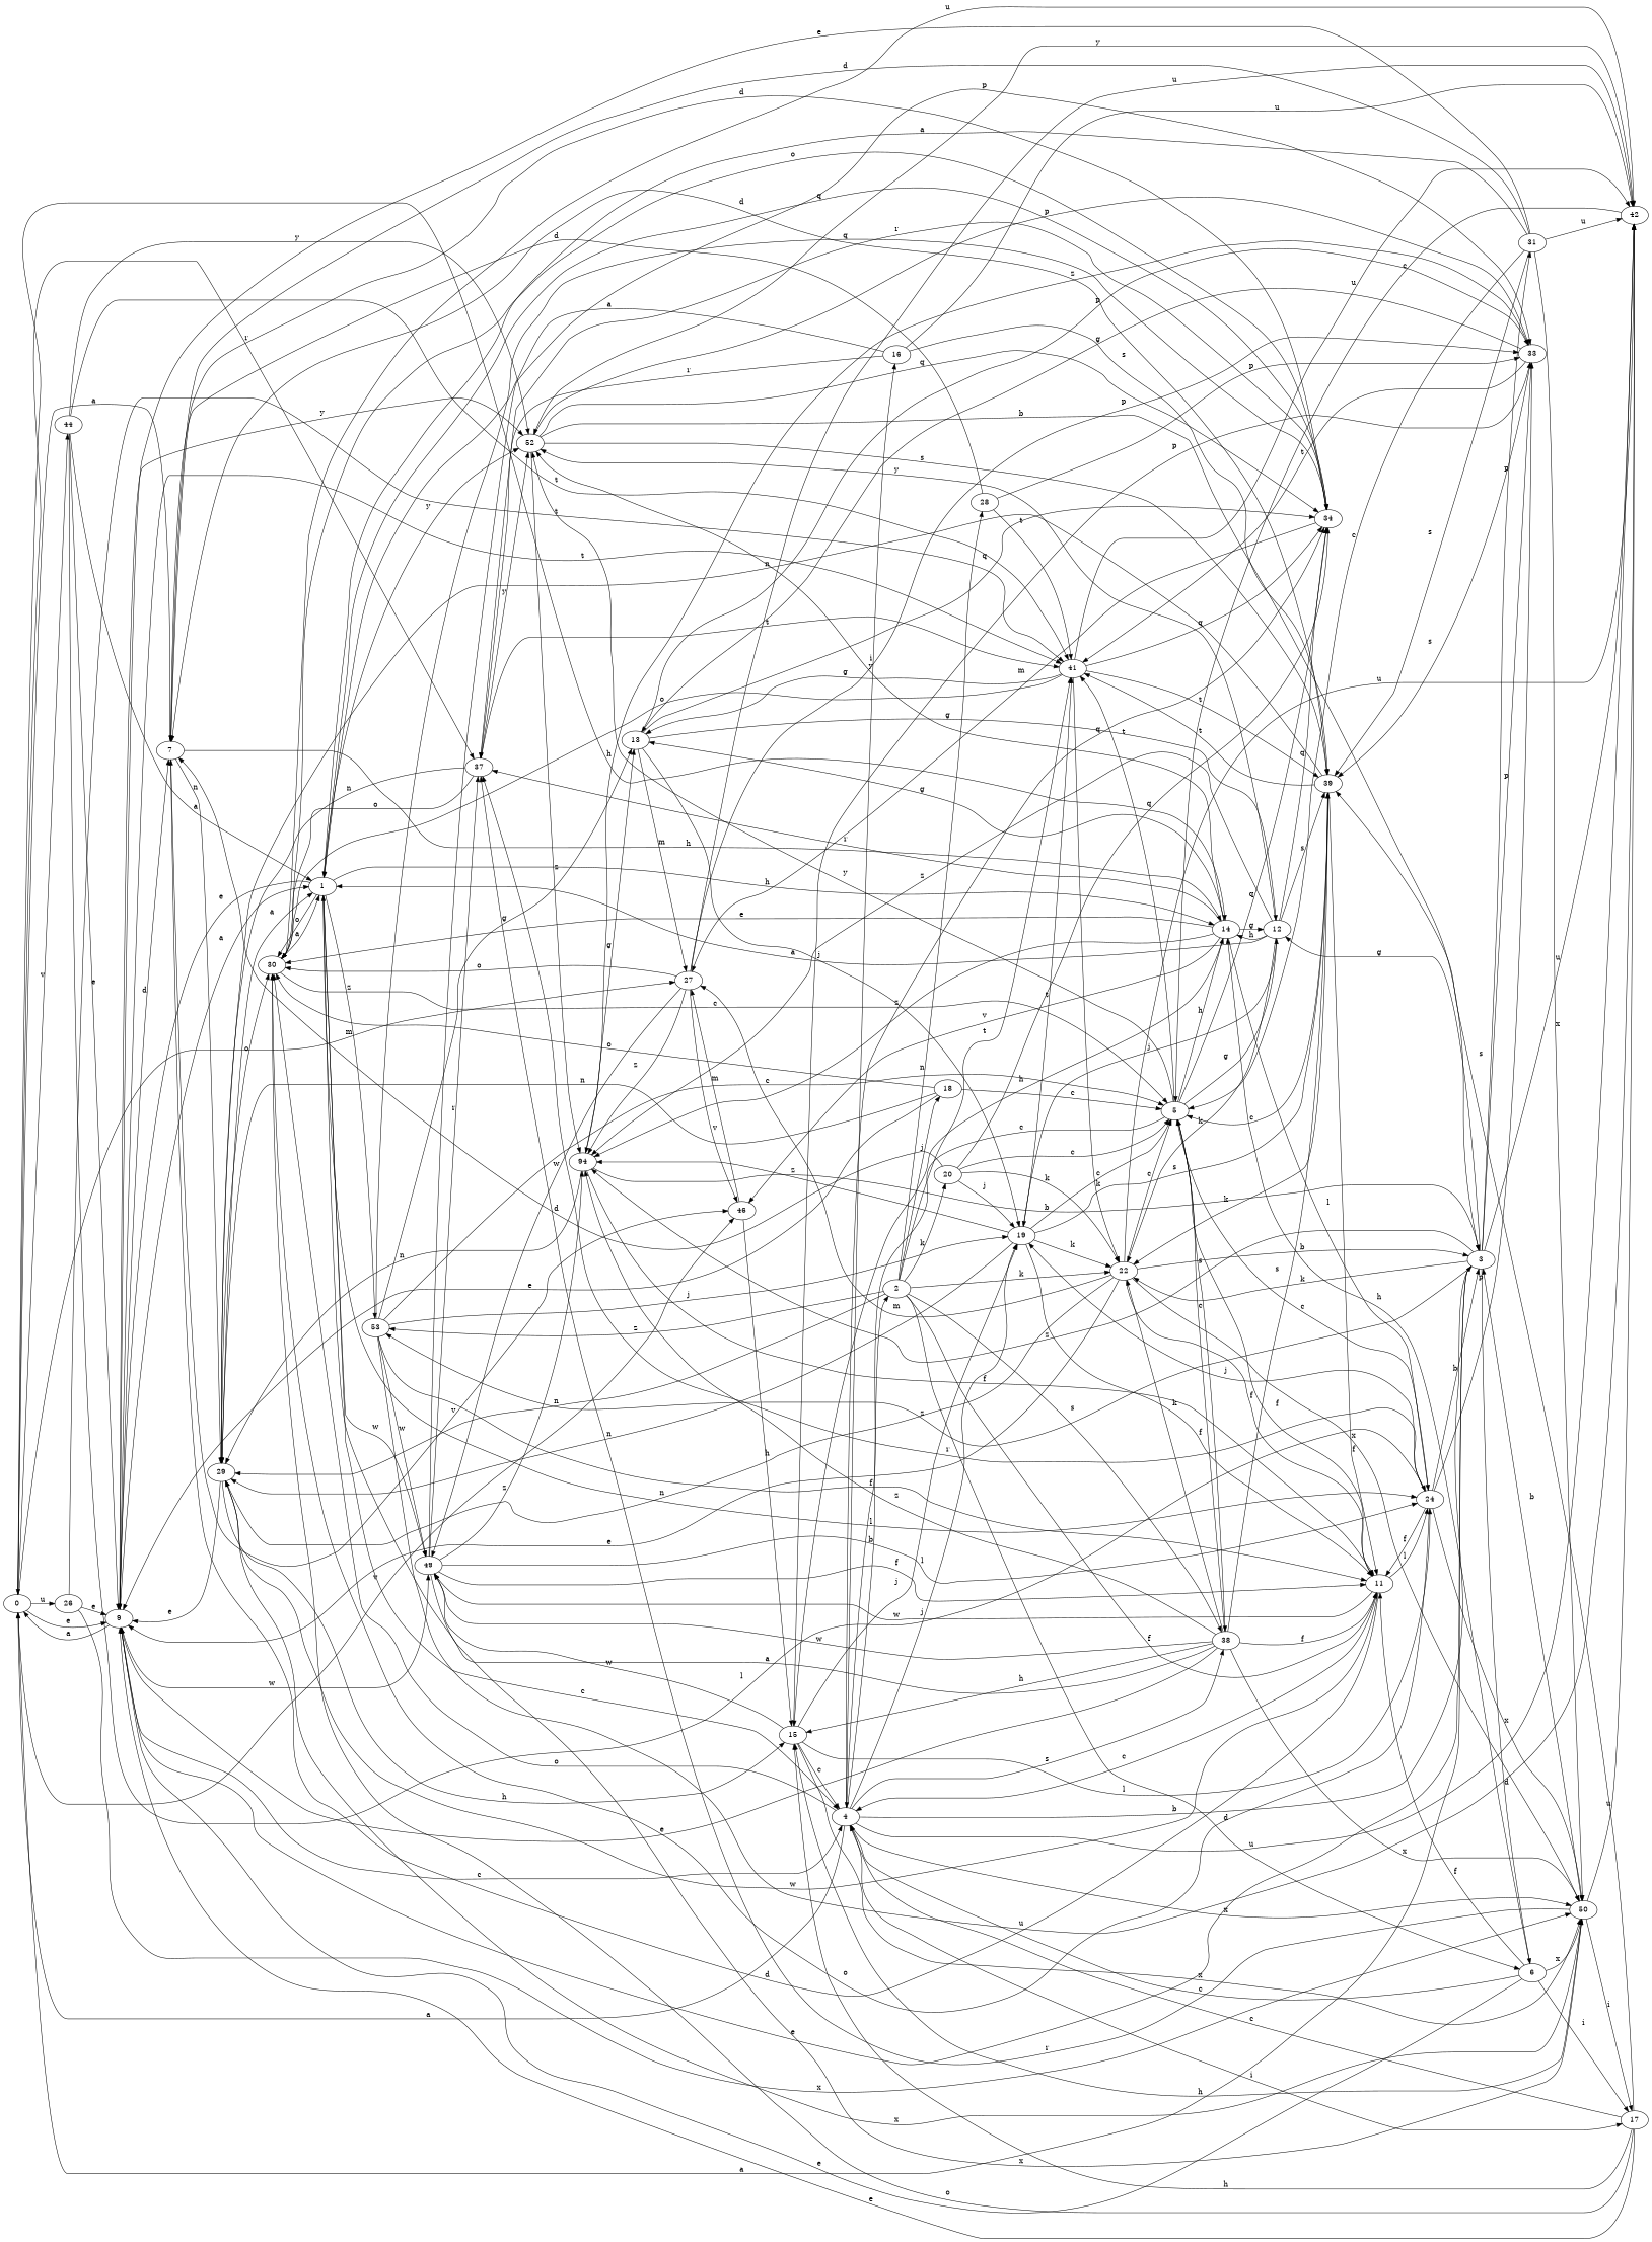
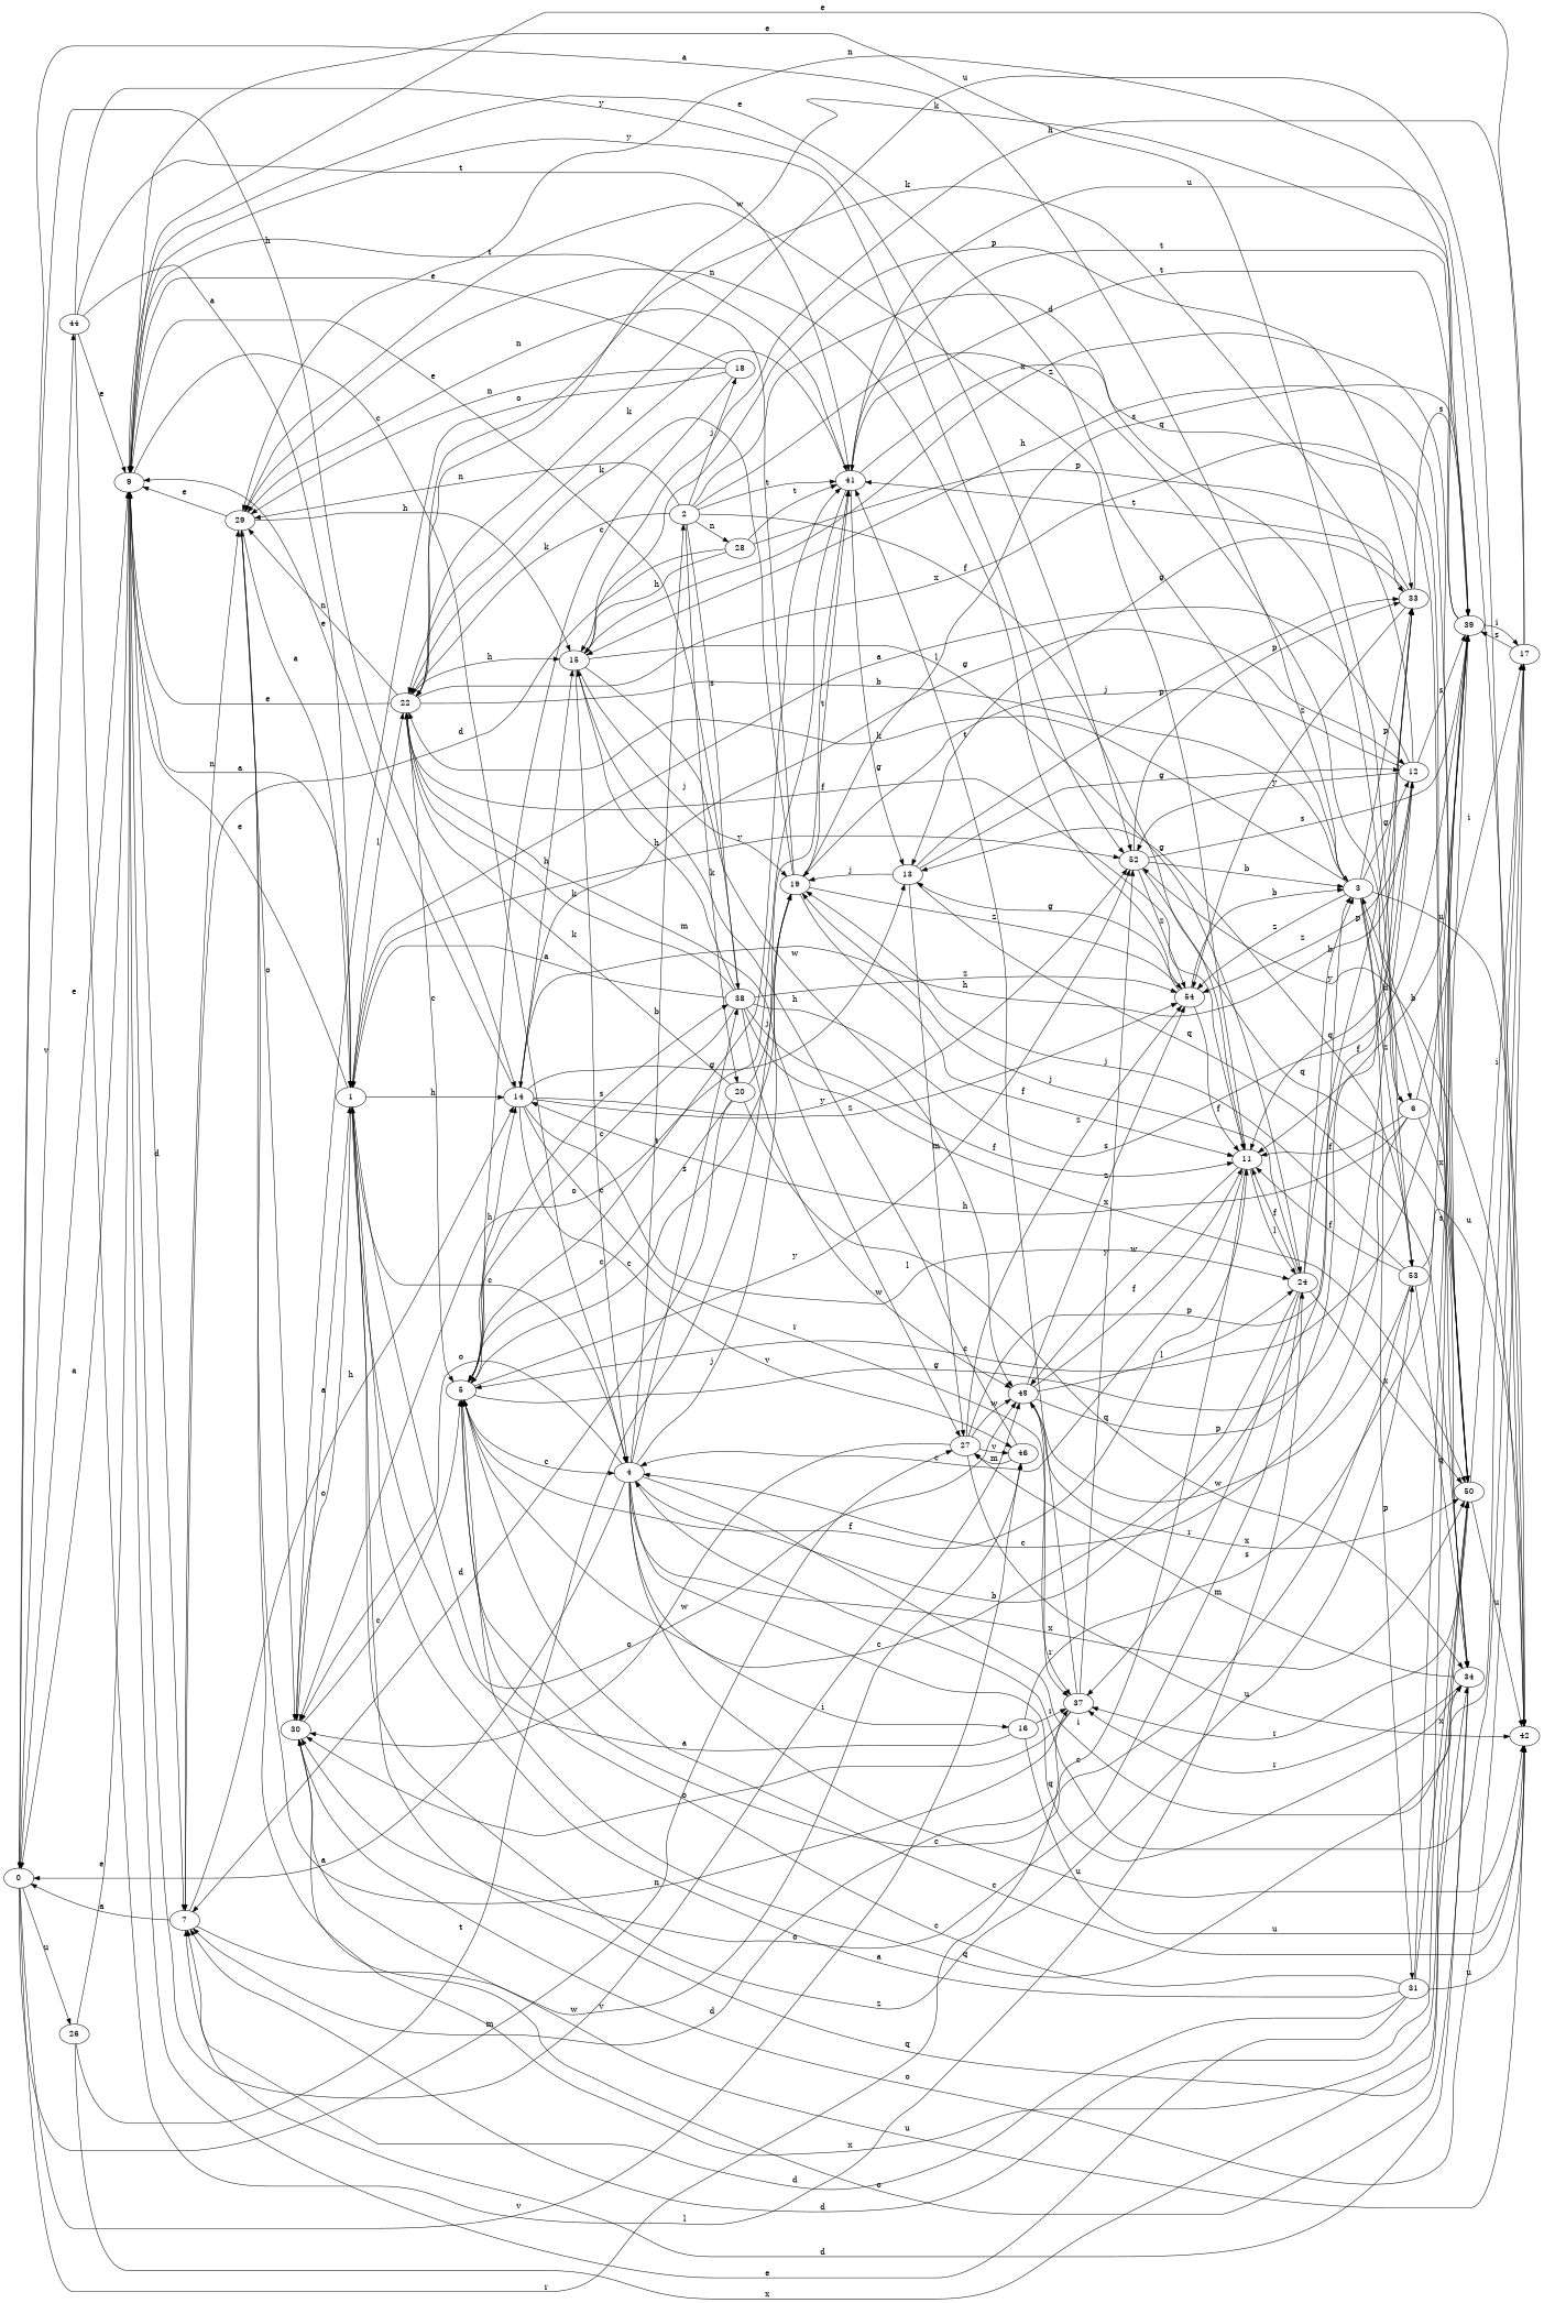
  strict digraph {
    rankdir=LR
    0
    9
    14
    26
    27
    37
    44
    46
    1
    4
    49
    52
    41
    7
    24
    12
-   54 [label=94]
+   54
    13
    15
    50
    30
    33
    42
    29
    34
    53
    2
    38
    3
    16
    17
    19
    11
    5
    39
    6
    18
    20
    22
    28
    31
    0 -> 9 [label=e]
    0 -> 14 [label=h]
    0 -> 26 [label=u]
    0 -> 27 [label=m]
    0 -> 37 [label=r]
    0 -> 44 [label=v]
    0 -> 46 [label=v]
    9 -> 0 [label=a]
    9 -> 1 [label=a]
    9 -> 4 [label=c]
    9 -> 49 [label=w]
    9 -> 52 [label=y]
    9 -> 41 [label=t]
    9 -> 7 [label=d]
-   14 -> 30 [label=e]
+   14 -> 9 [label=e]
    14 -> 37 [label=r]
    14 -> 46 [label=v]
    14 -> 52 [label=y]
    14 -> 24 [label=l]
    14 -> 12 [label=g]
    14 -> 54 [label=z]
    14 -> 13 [label=g]
    14 -> 15 [label=h]
    26 -> 9 [label=e]
    26 -> 41 [label=t]
    26 -> 50 [label=x]
    27 -> 46 [label=v]
    27 -> 49 [label=w]
    27 -> 54 [label=z]
    27 -> 30 [label=o]
    27 -> 33 [label=p]
    27 -> 42 [label=u]
    37 -> 52 [label=y]
    37 -> 41 [label=t]
    37 -> 30 [label=o]
    37 -> 29 [label=n]
    44 -> 9 [label=e]
    44 -> 1 [label=a]
    44 -> 52 [label=y]
    44 -> 41 [label=t]
    44 -> 24 [label=l]
    46 -> 27 [label=m]
    46 -> 15 [label=h]
    1 -> 9 [label=e]
    1 -> 14 [label=h]
    1 -> 4 [label=c]
    1 -> 49 [label=w]
    1 -> 52 [label=y]
-   1 -> 24 [label=l]
+   1 -> 22 [label=l]
    1 -> 30 [label=o]
    1 -> 34 [label=q]
    1 -> 53 [label=z]
    4 -> 0 [label=a]
    4 -> 50 [label=x]
    4 -> 30 [label=o]
    4 -> 42 [label=u]
    4 -> 34 [label=q]
    4 -> 2 [label=b]
    4 -> 38 [label=s]
    4 -> 3 [label=b]
    4 -> 16 [label=i]
    4 -> 17 [label=i]
    4 -> 19 [label=j]
    49 -> 37 [label=r]
    49 -> 24 [label=l]
    49 -> 54 [label=z]
    49 -> 50 [label=x]
    49 -> 33 [label=p]
    49 -> 11 [label=f]
    52 -> 54 [label=z]
    52 -> 33 [label=p]
    52 -> 34 [label=q]
    52 -> 3 [label=b]
    52 -> 39 [label=s]
    41 -> 13 [label=g]
    41 -> 30 [label=o]
    41 -> 42 [label=u]
    41 -> 34 [label=q]
    41 -> 39 [label=t]
    41 -> 22 [label=k]
    7 -> 0 [label=a]
    7 -> 14 [label=h]
    7 -> 46 [label=v]
    7 -> 29 [label=n]
    24 -> 37 [label=r]
    24 -> 50 [label=x]
    24 -> 30 [label=o]
    24 -> 33 [label=p]
    24 -> 3 [label=b]
    24 -> 19 [label=j]
    24 -> 11 [label=f]
    24 -> 5 [label=c]
    12 -> 14 [label=h]
    12 -> 1 [label=a]
    12 -> 52 [label=y]
    12 -> 54 [label=z]
-   12 -> 34 [label=q]
+   12 -> 11 [label=q]
    12 -> 19 [label=j]
    12 -> 39 [label=s]
    12 -> 22 [label=k]
    54 -> 13 [label=g]
    54 -> 29 [label=n]
    54 -> 3 [label=b]
    54 -> 11 [label=f]
    13 -> 27 [label=m]
    13 -> 12 [label=g]
    13 -> 33 [label=p]
    13 -> 34 [label=q]
    13 -> 19 [label=j]
    15 -> 4 [label=c]
    15 -> 49 [label=w]
    15 -> 24 [label=l]
    15 -> 50 [label=x]
    15 -> 33 [label=p]
    15 -> 19 [label=j]
    50 -> 37 [label=r]
    50 -> 15 [label=h]
    50 -> 42 [label=u]
    50 -> 3 [label=b]
    50 -> 17 [label=i]
    30 -> 1 [label=a]
    30 -> 42 [label=u]
    30 -> 5 [label=c]
    33 -> 41 [label=t]
    33 -> 54 [label=z]
    33 -> 13 [label=g]
    33 -> 39 [label=s]
    42 -> 52 [label=y]
    42 -> 5 [label=c]
    29 -> 9 [label=e]
    29 -> 1 [label=a]
    29 -> 15 [label=h]
    29 -> 50 [label=x]
    29 -> 30 [label=o]
    34 -> 27 [label=m]
    34 -> 37 [label=r]
    34 -> 7 [label=d]
    34 -> 30 [label=o]
    53 -> 49 [label=w]
    53 -> 13 [label=g]
    53 -> 42 [label=u]
    53 -> 34 [label=q]
    53 -> 19 [label=j]
    53 -> 11 [label=f]
    53 -> 5 [label=c]
    2 -> 41 [label=t]
    2 -> 29 [label=n]
    2 -> 53 [label=z]
    2 -> 38 [label=s]
    2 -> 11 [label=f]
    2 -> 6 [label=d]
    2 -> 18 [label=j]
    2 -> 20 [label=k]
    2 -> 22 [label=k]
    2 -> 28 [label=n]
    38 -> 9 [label=e]
    38 -> 1 [label=a]
    38 -> 49 [label=w]
    38 -> 54 [label=z]
    38 -> 15 [label=h]
    38 -> 50 [label=x]
    38 -> 11 [label=f]
    38 -> 5 [label=c]
    38 -> 39 [label=s]
    38 -> 22 [label=k]
    3 -> 0 [label=a]
    3 -> 9 [label=e]
    3 -> 12 [label=g]
    3 -> 54 [label=z]
    3 -> 33 [label=p]
    3 -> 42 [label=u]
    3 -> 53 [label=z]
    3 -> 6 [label=d]
    3 -> 22 [label=k]
    3 -> 31 [label=p]
    16 -> 37 [label=r]
    16 -> 1 [label=a]
    16 -> 42 [label=u]
    16 -> 39 [label=s]
    17 -> 9 [label=e]
    17 -> 4 [label=c]
    17 -> 15 [label=h]
    17 -> 30 [label=o]
    17 -> 39 [label=s]
    19 -> 41 [label=t]
    19 -> 54 [label=z]
    19 -> 29 [label=n]
    19 -> 11 [label=f]
    19 -> 5 [label=c]
    19 -> 39 [label=s]
    19 -> 22 [label=k]
    11 -> 4 [label=c]
    11 -> 49 [label=w]
    11 -> 7 [label=d]
    11 -> 24 [label=l]
    11 -> 29 [label=w]
    5 -> 14 [label=h]
    5 -> 4 [label=c]
    5 -> 52 [label=y]
    5 -> 41 [label=t]
    5 -> 12 [label=g]
    5 -> 34 [label=q]
    5 -> 38 [label=s]
    5 -> 11 [label=f]
    39 -> 41 [label=t]
    39 -> 7 [label=d]
    39 -> 29 [label=n]
+   39 -> 17 [label=i]
    39 -> 11 [label=f]
    39 -> 5 [label=c]
    39 -> 22 [label=k]
    6 -> 9 [label=e]
    6 -> 14 [label=h]
    6 -> 4 [label=c]
    6 -> 50 [label=x]
    6 -> 17 [label=i]
    6 -> 11 [label=f]
    18 -> 9 [label=e]
    18 -> 30 [label=o]
    18 -> 29 [label=n]
    18 -> 5 [label=c]
    20 -> 7 [label=d]
    20 -> 34 [label=q]
    20 -> 19 [label=j]
    20 -> 5 [label=c]
    20 -> 22 [label=k]
    22 -> 9 [label=e]
    22 -> 27 [label=m]
+   22 -> 15 [label=h]
    22 -> 50 [label=x]
    22 -> 42 [label=u]
    22 -> 29 [label=n]
    22 -> 3 [label=b]
    22 -> 11 [label=f]
    22 -> 5 [label=c]
    28 -> 41 [label=t]
    28 -> 7 [label=d]
+   28 -> 15 [label=h]
    28 -> 33 [label=p]
    31 -> 9 [label=e]
    31 -> 1 [label=a]
    31 -> 7 [label=d]
    31 -> 50 [label=x]
    31 -> 42 [label=u]
    31 -> 5 [label=c]
    31 -> 39 [label=s]
  }
